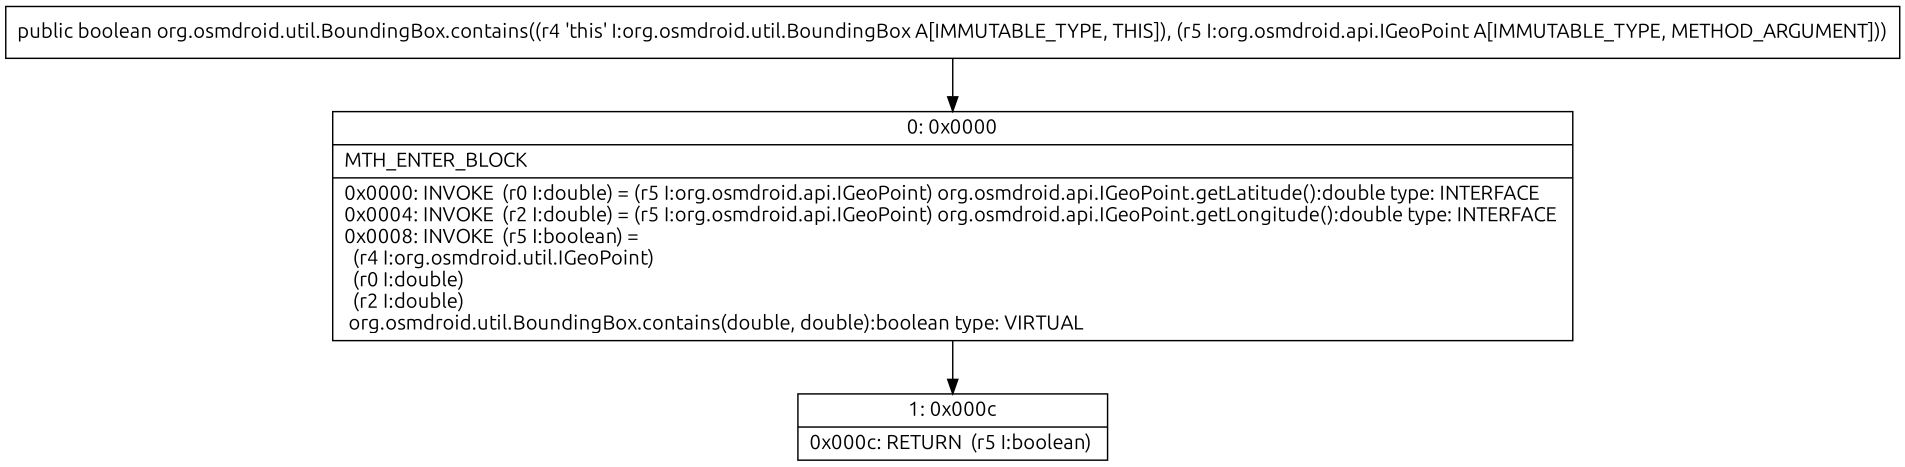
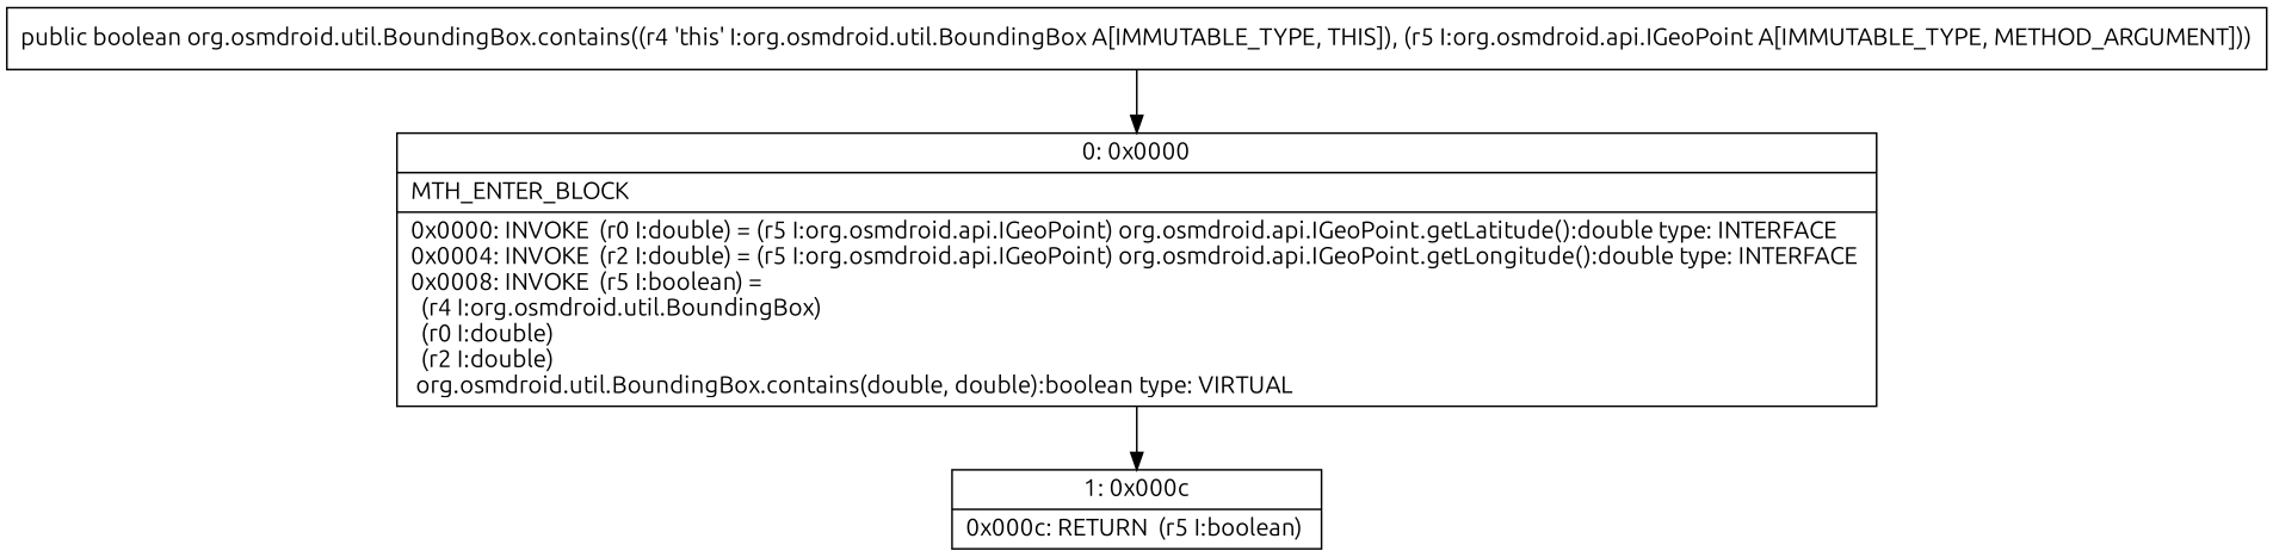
  digraph {
    fontname=Ubuntu
    node [shape=record fontname=Ubuntu]
    edge [style=solid fontname=Ubuntu]
-   n1 [label="{0\:\ 0x0000|MTH_ENTER_BLOCK\l|0x0000: INVOKE  (r0 I:double) = (r5 I:org.osmdroid.api.IGeoPoint) org.osmdroid.api.IGeoPoint.getLatitude():double type: INTERFACE \l0x0004: INVOKE  (r2 I:double) = (r5 I:org.osmdroid.api.IGeoPoint) org.osmdroid.api.IGeoPoint.getLongitude():double type: INTERFACE \l0x0008: INVOKE  (r5 I:boolean) = \l  (r4 I:org.osmdroid.util.IGeoPoint)\l  (r0 I:double)\l  (r2 I:double)\l org.osmdroid.util.BoundingBox.contains(double, double):boolean type: VIRTUAL \l}"]
+   n1 [label="{0\:\ 0x0000|MTH_ENTER_BLOCK\l|0x0000: INVOKE  (r0 I:double) = (r5 I:org.osmdroid.api.IGeoPoint) org.osmdroid.api.IGeoPoint.getLatitude():double type: INTERFACE \l0x0004: INVOKE  (r2 I:double) = (r5 I:org.osmdroid.api.IGeoPoint) org.osmdroid.api.IGeoPoint.getLongitude():double type: INTERFACE \l0x0008: INVOKE  (r5 I:boolean) = \l  (r4 I:org.osmdroid.util.BoundingBox)\l  (r0 I:double)\l  (r2 I:double)\l org.osmdroid.util.BoundingBox.contains(double, double):boolean type: VIRTUAL \l}"]
    n2 [label="{1\:\ 0x000c|0x000c: RETURN  (r5 I:boolean) \l}"]
    n3 [label="{public boolean org.osmdroid.util.BoundingBox.contains((r4 'this' I:org.osmdroid.util.BoundingBox A[IMMUTABLE_TYPE, THIS]), (r5 I:org.osmdroid.api.IGeoPoint A[IMMUTABLE_TYPE, METHOD_ARGUMENT])) }"]
    n1 -> n2
    n3 -> n1
  }
